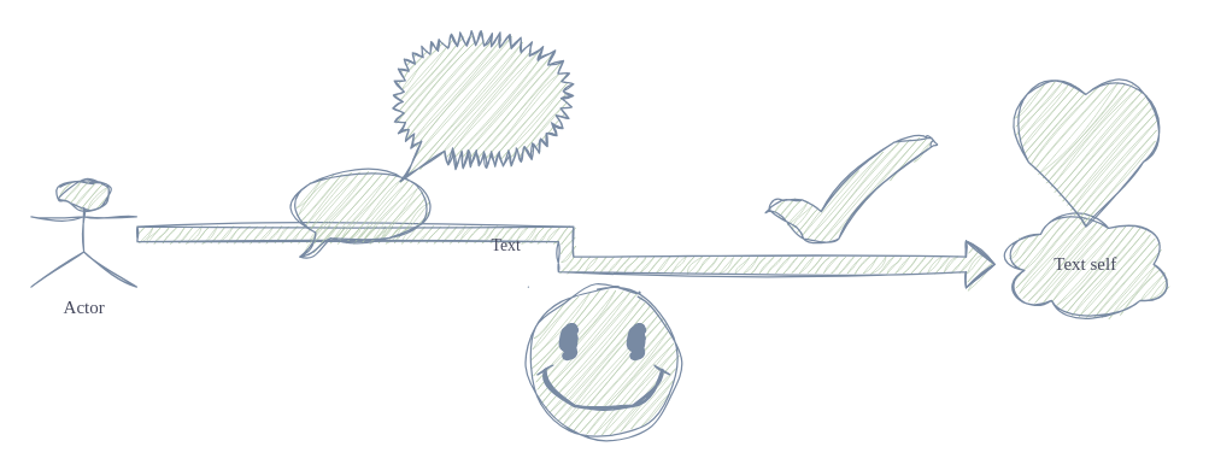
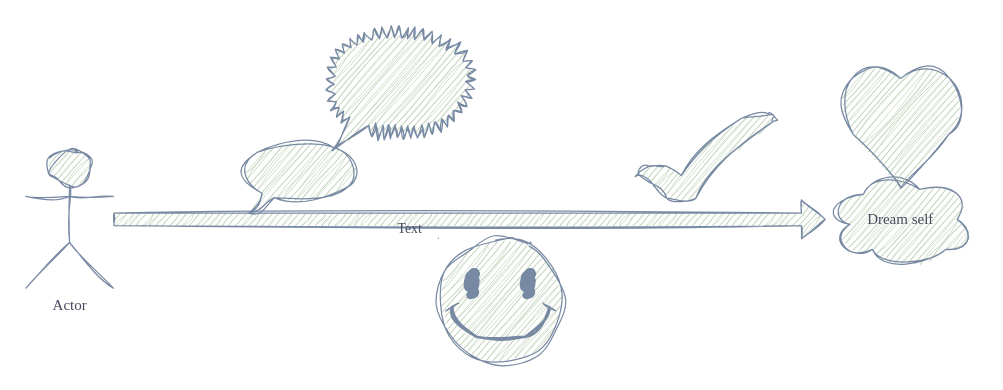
  <mxCell id="0" />
  <mxCell id="1" parent="0" />
- <mxCell id="2" value="Actor" style="shape=umlActor;verticalLabelPosition=bottom;verticalAlign=top;html=1;outlineConnect=0;sketch=1;hachureGap=4;jiggle=2;curveFitting=1;fontFamily=Architects Daughter;fontSource=https%3A%2F%2Ffonts.googleapis.com%2Fcss%3Ffamily%3DArchitects%2BDaughter;fillColor=#B2C9AB;fontColor=#46495D;strokeColor=#788AA3;labelBackgroundColor=none;" vertex="1" parent="1"><mxGeometry x="20" y="120" width="70" height="70" as="geometry" /></mxCell>
- <mxCell id="3" value="Text self" style="ellipse;shape=cloud;whiteSpace=wrap;html=1;sketch=1;hachureGap=4;jiggle=2;curveFitting=1;fontFamily=Architects Daughter;fontSource=https%3A%2F%2Ffonts.googleapis.com%2Fcss%3Ffamily%3DArchitects%2BDaughter;labelBackgroundColor=none;fillColor=#B2C9AB;strokeColor=#788AA3;fontColor=#46495D;" vertex="1" parent="1"><mxGeometry x="660" y="135" width="120" height="80" as="geometry" /></mxCell>
+ <mxCell id="2" value="Actor" style="shape=umlActor;verticalLabelPosition=bottom;verticalAlign=top;html=1;outlineConnect=0;sketch=1;hachureGap=4;jiggle=2;curveFitting=1;fontFamily=Architects Daughter;fontSource=https%3A%2F%2Ffonts.googleapis.com%2Fcss%3Ffamily%3DArchitects%2BDaughter;fillColor=#B2C9AB;fontColor=#46495D;strokeColor=#788AA3;labelBackgroundColor=none;" vertex="1" parent="1"><mxGeometry x="20" y="120" width="70" height="110" as="geometry" /></mxCell>
+ <mxCell id="3" value="Dream self" style="ellipse;shape=cloud;whiteSpace=wrap;html=1;sketch=1;hachureGap=4;jiggle=2;curveFitting=1;fontFamily=Architects Daughter;fontSource=https%3A%2F%2Ffonts.googleapis.com%2Fcss%3Ffamily%3DArchitects%2BDaughter;labelBackgroundColor=none;fillColor=#B2C9AB;strokeColor=#788AA3;fontColor=#46495D;" vertex="1" parent="1"><mxGeometry x="660" y="135" width="120" height="80" as="geometry" /></mxCell>
  <mxCell id="4" style="edgeStyle=orthogonalEdgeStyle;shape=flexArrow;rounded=0;sketch=1;hachureGap=4;jiggle=2;curveFitting=1;orthogonalLoop=1;jettySize=auto;html=1;strokeColor=#788AA3;fontFamily=Architects Daughter;fontSource=https%3A%2F%2Ffonts.googleapis.com%2Fcss%3Ffamily%3DArchitects%2BDaughter;fontColor=default;fillColor=#B2C9AB;labelBackgroundColor=none;" edge="1" parent="1" source="2" target="3"><mxGeometry relative="1" as="geometry"><mxPoint x="580" y="175" as="targetPoint" /><Array as="points" /></mxGeometry></mxCell>
  <mxCell id="5" value="Text" style="edgeLabel;html=1;align=center;verticalAlign=middle;resizable=0;points=[];sketch=1;hachureGap=4;jiggle=2;curveFitting=1;strokeColor=#788AA3;fontFamily=Architects Daughter;fontSource=https%3A%2F%2Ffonts.googleapis.com%2Fcss%3Ffamily%3DArchitects%2BDaughter;fontColor=#46495D;fillColor=#B2C9AB;labelBackgroundColor=none;" vertex="1" connectable="0" parent="4"><mxGeometry x="-0.172" y="-6" relative="1" as="geometry"><mxPoint as="offset" /></mxGeometry></mxCell>
  <mxCell id="6" value="" style="whiteSpace=wrap;html=1;shape=mxgraph.basic.oval_callout;sketch=1;hachureGap=4;jiggle=2;curveFitting=1;strokeColor=#788AA3;fontFamily=Architects Daughter;fontSource=https%3A%2F%2Ffonts.googleapis.com%2Fcss%3Ffamily%3DArchitects%2BDaughter;fontColor=#46495D;fillColor=#B2C9AB;labelBackgroundColor=none;" vertex="1" parent="1"><mxGeometry x="190" y="110" width="100" height="60" as="geometry" /></mxCell>
  <mxCell id="7" value="" style="whiteSpace=wrap;html=1;shape=mxgraph.basic.loud_callout;sketch=1;hachureGap=4;jiggle=2;curveFitting=1;strokeColor=#788AA3;fontFamily=Architects Daughter;fontSource=https%3A%2F%2Ffonts.googleapis.com%2Fcss%3Ffamily%3DArchitects%2BDaughter;fontColor=#46495D;fillColor=#B2C9AB;direction=east;labelBackgroundColor=none;" vertex="1" parent="1"><mxGeometry x="260" y="20" width="120" height="100" as="geometry" /></mxCell>
  <mxCell id="8" value="" style="verticalLabelPosition=bottom;verticalAlign=top;html=1;shape=mxgraph.basic.smiley;sketch=1;hachureGap=4;jiggle=2;curveFitting=1;strokeColor=#788AA3;fontFamily=Architects Daughter;fontSource=https%3A%2F%2Ffonts.googleapis.com%2Fcss%3Ffamily%3DArchitects%2BDaughter;fontColor=#46495D;fillColor=#B2C9AB;labelBackgroundColor=none;" vertex="1" parent="1"><mxGeometry x="350" y="190" width="100" height="100" as="geometry" /></mxCell>
  <mxCell id="9" value="" style="verticalLabelPosition=bottom;verticalAlign=top;html=1;shape=mxgraph.basic.heart;sketch=1;hachureGap=4;jiggle=2;curveFitting=1;strokeColor=#788AA3;fontFamily=Architects Daughter;fontSource=https%3A%2F%2Ffonts.googleapis.com%2Fcss%3Ffamily%3DArchitects%2BDaughter;fontColor=#46495D;fillColor=#B2C9AB;labelBackgroundColor=none;" vertex="1" parent="1"><mxGeometry x="670" y="50" width="100" height="100" as="geometry" /></mxCell>
  <mxCell id="10" value="" style="verticalLabelPosition=bottom;verticalAlign=top;html=1;shape=mxgraph.basic.tick;sketch=1;hachureGap=4;jiggle=2;curveFitting=1;strokeColor=#788AA3;fontFamily=Architects Daughter;fontSource=https%3A%2F%2Ffonts.googleapis.com%2Fcss%3Ffamily%3DArchitects%2BDaughter;fontColor=#46495D;fillColor=#B2C9AB;labelBackgroundColor=none;" vertex="1" parent="1"><mxGeometry x="510" y="90" width="110" height="70" as="geometry" /></mxCell>
